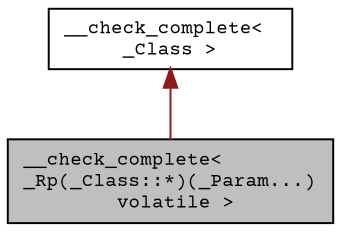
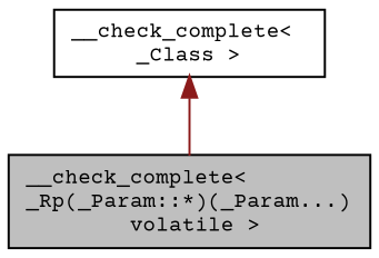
  digraph {
    fontname="Courier Prime"
    node [color=black fontname="Courier Prime" fontsize=10 shape=record style=filled]
-   n1 [fillcolor=grey75 fontcolor=black height=0.2 label="__check_complete\< \l_Rp(_Class::*)(_Param...)\l volatile \>" width=0.4]
+   n1 [fillcolor=grey75 fontcolor=black height=0.2 label="__check_complete\< \l_Rp(_Param::*)(_Param...)\l volatile \>" width=0.4]
    n2 [fillcolor=white height=0.2 label="__check_complete\< \l_Class \>" width=0.4]
    n2 -> n1 [color=firebrick4 dir=back fontname="Courier Prime" fontsize=10 labelfontname=Helvetica labelfontsize=10 style=solid]
  }
